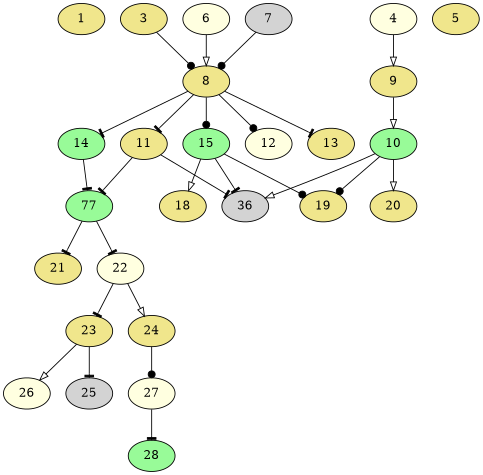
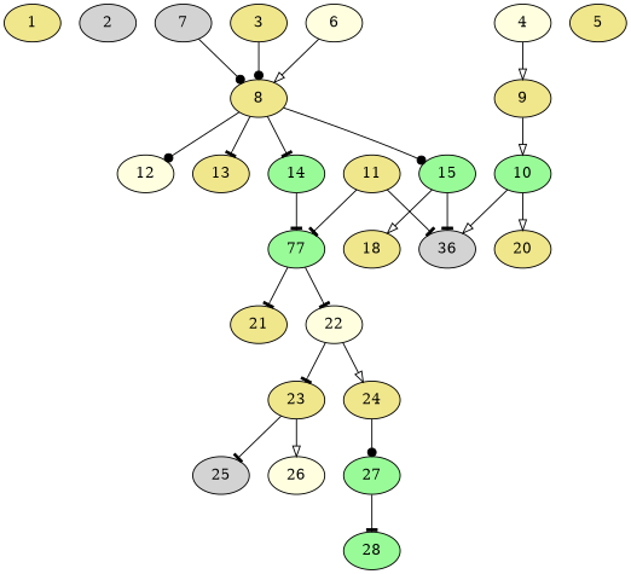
  digraph {
    node [alpha=0.02 fillcolor=khaki style=filled]
    edge [arrowhead=tee]
    1 [alpha=0.13 expect_size=2424180357059111]
+   2 [alpha=0.08 expect_size=277110217650076576 fillcolor=lightgrey]
    3 [alpha=0.16 expect_size=18911101575591960]
    8 [alpha=0.04 expect_size=11747549221618712576]
    11 [alpha=0.08 expect_size=977652592312194]
    12 [alpha=0.06 expect_size=579416438710732160 fillcolor=lightyellow]
    13 [alpha=0.13 expect_size=14743468927673186]
    14 [expect_size=103683661282961744 fillcolor=palegreen]
    15 [alpha=0.04 expect_size=38122868035448471552 fillcolor=palegreen]
    n10 [alpha=0.15 expect_size=8690743993791713 fillcolor=lightgrey label=36]
    n11 [alpha=0.01 expect_size=1549263643289464078336 fillcolor=palegreen label=77]
-   19 [alpha=0.08 expect_size=591622533011176685568]
    18 [alpha=0.06 expect_size=52154692058822475776]
    4 [alpha=0.10 expect_size=6962361757316203 fillcolor=lightyellow]
    9 [alpha=0.13 expect_size=5845347737263477]
    5 [alpha=0.14 expect_size=546564489264508032]
    6 [expect_size=20860055721854631936 fillcolor=lightyellow]
    10 [alpha=0.03 expect_size=268011226802740000 fillcolor=palegreen]
    20 [alpha=0.17 expect_size=6268525040621818]
    7 [alpha=0.19 expect_size=2647493284882603008 fillcolor=lightgrey]
    21 [alpha=0.05 expect_size=1467275017598241]
    22 [expect_size=1068015953154679424 fillcolor=lightyellow]
    23 [alpha=0.20 expect_size=792053532962584526848]
    24 [alpha=0.18 expect_size=1515295531385850]
    25 [expect_size=793449644368965376 fillcolor=lightgrey]
    26 [alpha=0.03 expect_size=335256927579523328 fillcolor=lightyellow]
-   27 [alpha=0.11 expect_size=2028768397229172 fillcolor=lightyellow]
+   27 [alpha=0.11 expect_size=2028768397229172 fillcolor=palegreen]
    28 [alpha=0.14 expect_size=11205534795036200 fillcolor=palegreen]
    3 -> 8 [arrowhead=dot]
-   8 -> 11
    8 -> 12 [arrowhead=dot]
    8 -> 13
    8 -> 14
    8 -> 15 [arrowhead=dot]
    11 -> n10
    11 -> n11
    14 -> n11
    15 -> n10
-   15 -> 19 [arrowhead=dot]
    15 -> 18 [arrowhead=onormal]
    n11 -> 21
    n11 -> 22
    4 -> 9 [arrowhead=onormal]
    9 -> 10 [arrowhead=onormal]
    6 -> 8 [arrowhead=onormal]
    10 -> n10 [arrowhead=onormal]
-   10 -> 19 [arrowhead=dot]
    10 -> 20 [arrowhead=onormal]
    7 -> 8 [arrowhead=dot]
    22 -> 23
    22 -> 24 [arrowhead=onormal]
    23 -> 25
    23 -> 26 [arrowhead=onormal]
    24 -> 27 [arrowhead=dot]
    27 -> 28
  }
